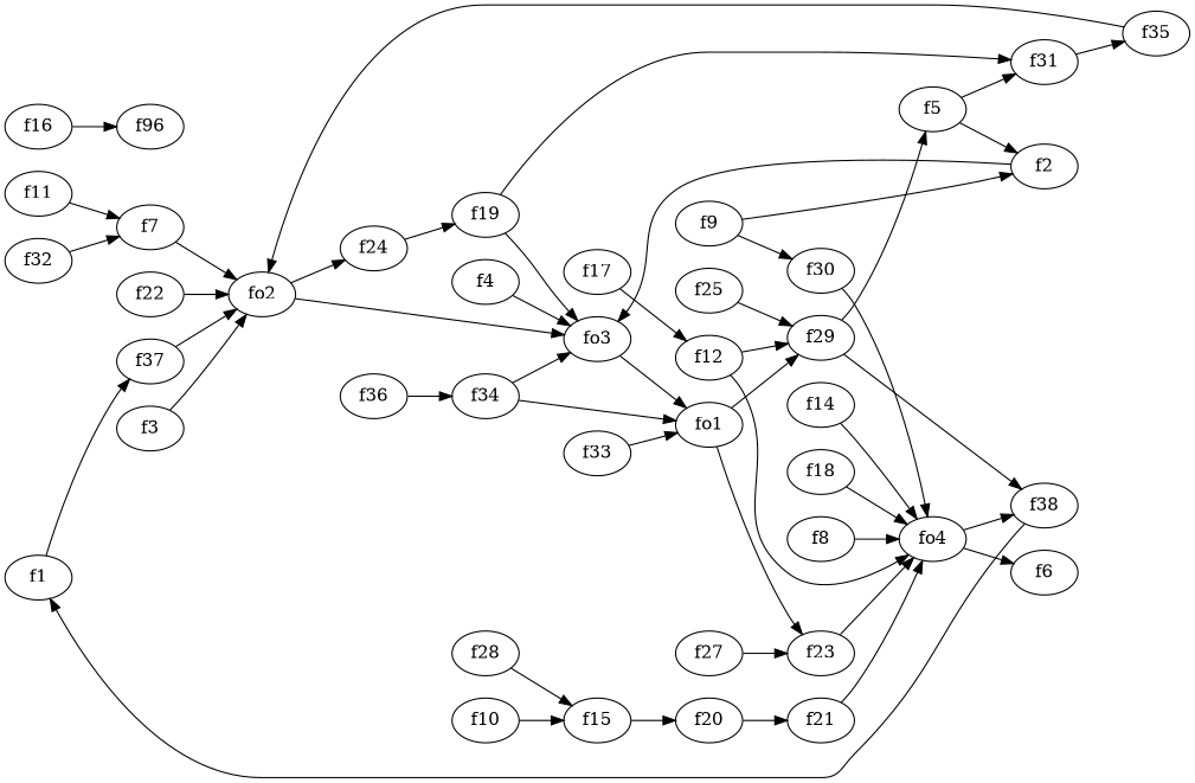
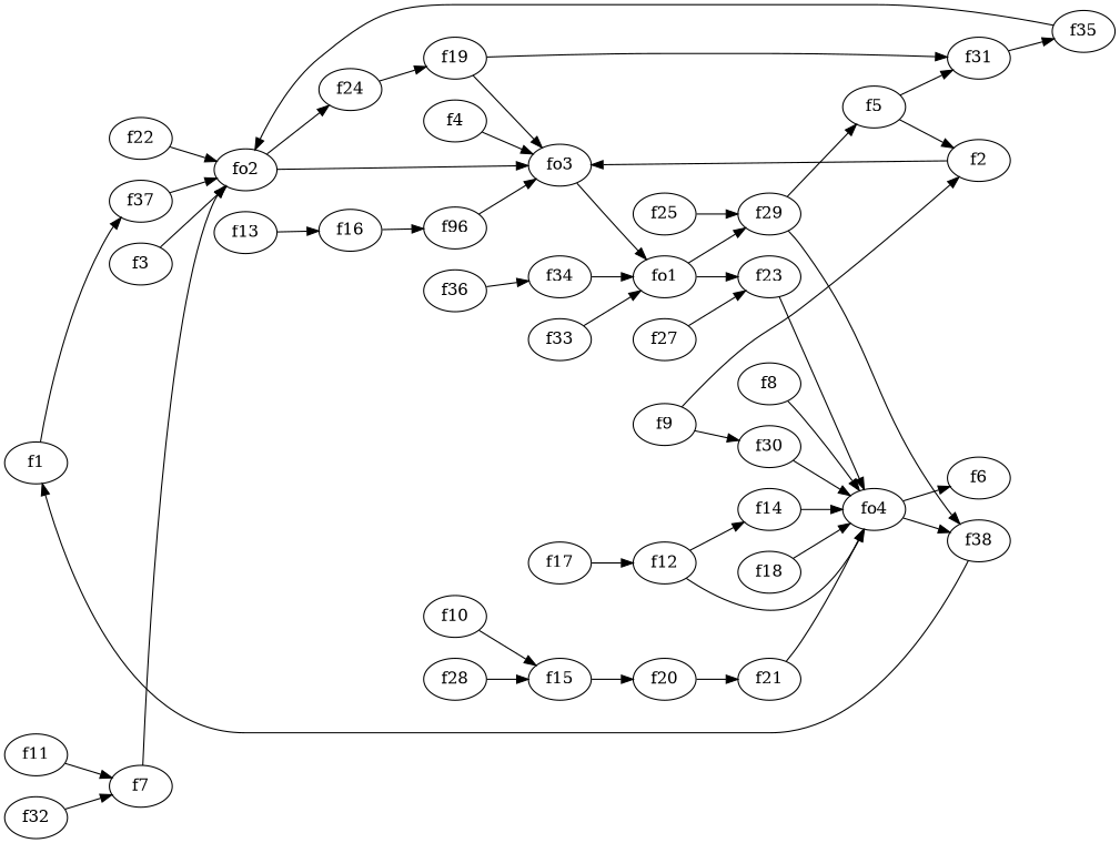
  strict digraph {
    fontname="DejaVu Serif"
    rankdir=LR
    node [fontname="DejaVu Serif"]
    edge [fontname="DejaVu Serif" weight=2]
    f1
    f37
    fo2
    f2
    fo3
    fo1
    f3
    f24
    f4
    f5
    f31
    f35
    fo4
    f6
    f38
    f7
    f8
    f9
    f30
    f10
    f15
    f20
    f11
    f12
    f29
+   f13
    f16
    n28 [label=f96]
    f14
    f21
    f17
    f18
    f19
    f22
    f23
    f25
    f27
    f28
    f32
    f33
    f34
    f36
    f1 -> f37
    f37 -> fo2
    fo2 -> fo3
    fo2 -> f24
    f2 -> fo3
    fo3 -> fo1
    fo1 -> f29
    fo1 -> f23
    f3 -> fo2
    f24 -> f19
    f4 -> fo3
    f5 -> f2
    f5 -> f31
    f31 -> f35
    f35 -> fo2
    fo4 -> f6
    fo4 -> f38
    f38 -> f1
    f7 -> fo2
    f8 -> fo4
    f9 -> f2
    f9 -> f30
    f30 -> fo4
    f10 -> f15
    f15 -> f20
    f20 -> f21
    f11 -> f7
    f12 -> fo4
-   f12 -> f29
+   f12 -> f14
    f29 -> f5
    f29 -> f38
+   f13 -> f16
    f16 -> n28
-   f34 -> fo3
+   n28 -> fo3
    f14 -> fo4
    f21 -> fo4
    f17 -> f12
    f18 -> fo4
    f19 -> fo3
    f19 -> f31
    f22 -> fo2
    f23 -> fo4
    f25 -> f29
    f27 -> f23
    f28 -> f15
    f32 -> f7
    f33 -> fo1
    f34 -> fo1
    f36 -> f34
  }
